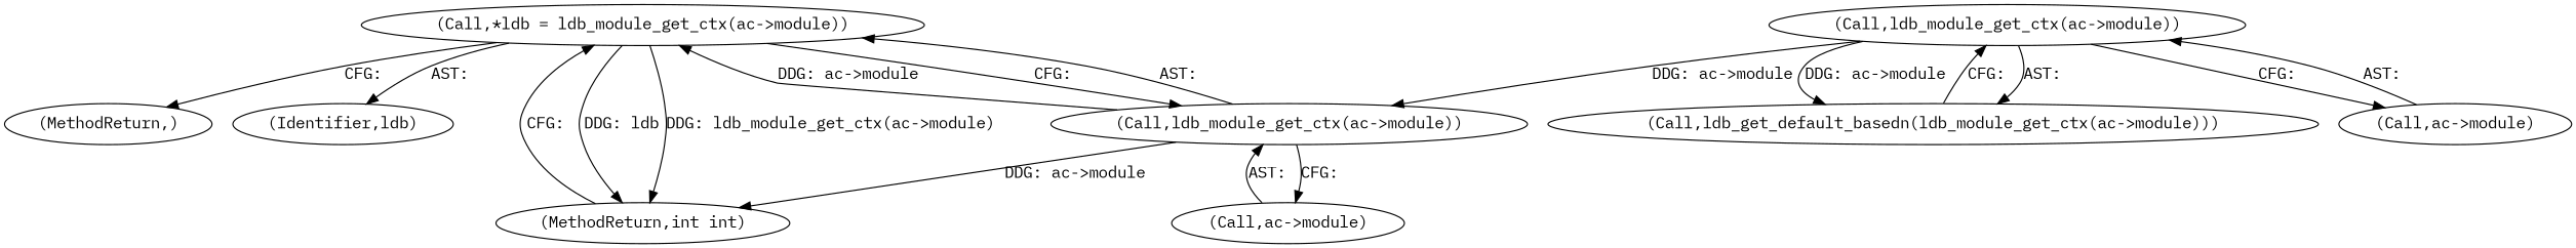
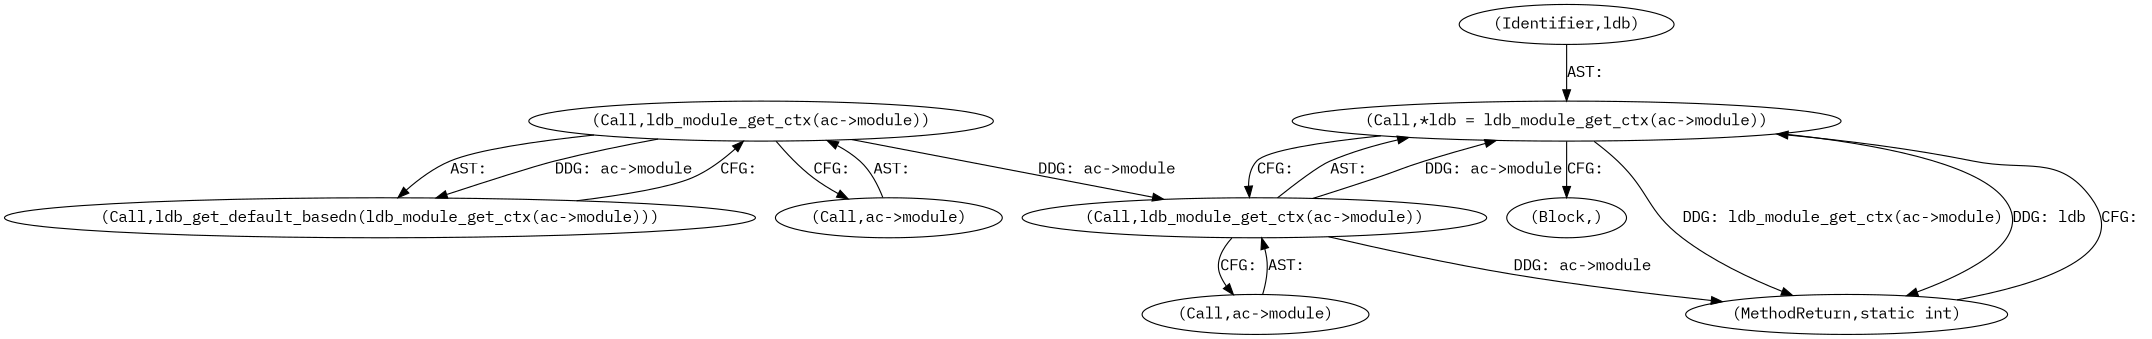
  digraph {
    fontname="IBM Plex Mono"
    node [fontname="IBM Plex Mono"]
    edge [fontname="IBM Plex Mono"]
    n1 [label="(Call,*ldb = ldb_module_get_ctx(ac->module))"]
    n2 [label="(Call,ldb_module_get_ctx(ac->module))"]
-   n3 [label="(MethodReturn,)"]
-   n4 [label="(MethodReturn,int int)"]
+   n3 [label="(Block,)"]
+   n4 [label="(MethodReturn,static int)"]
    n5 [label="(Call,ac->module)"]
    n6 [label="(Call,ldb_module_get_ctx(ac->module))"]
    n7 [label="(Call,ldb_get_default_basedn(ldb_module_get_ctx(ac->module)))"]
    n8 [label="(Call,ac->module)"]
    n9 [label="(Identifier,ldb)"]
    n1 -> n2 [label="CFG: "]
    n1 -> n3 [label="CFG: "]
    n1 -> n4 [label="DDG: ldb_module_get_ctx(ac->module)"]
    n1 -> n4 [label="DDG: ldb"]
    n2 -> n1 [label="AST: "]
    n2 -> n1 [label="DDG: ac->module"]
    n2 -> n4 [label="DDG: ac->module"]
    n2 -> n5 [label="CFG: "]
    n4 -> n1 [label="CFG: "]
    n5 -> n2 [label="AST: "]
    n6 -> n2 [label="DDG: ac->module"]
    n6 -> n7 [label="AST: "]
    n6 -> n7 [label="DDG: ac->module"]
    n6 -> n8 [label="CFG: "]
    n7 -> n6 [label="CFG: "]
    n8 -> n6 [label="AST: "]
-   n1 -> n9 [label="AST: "]
+   n9 -> n1 [label="AST: "]
  }
